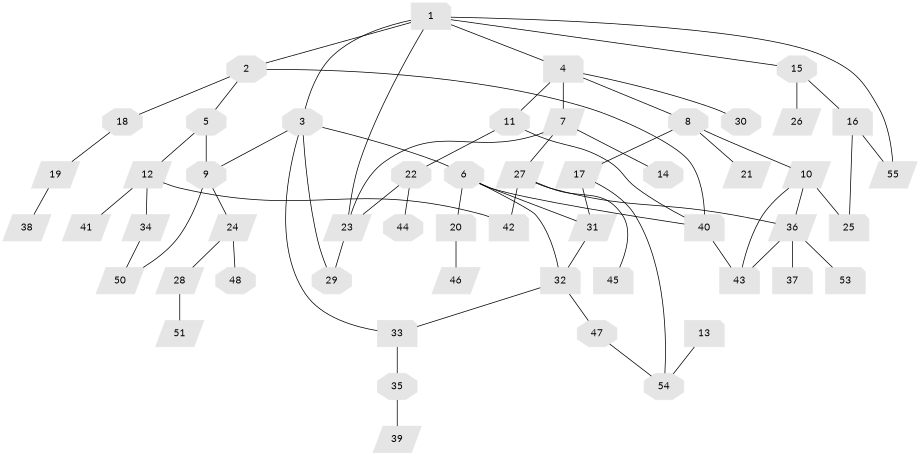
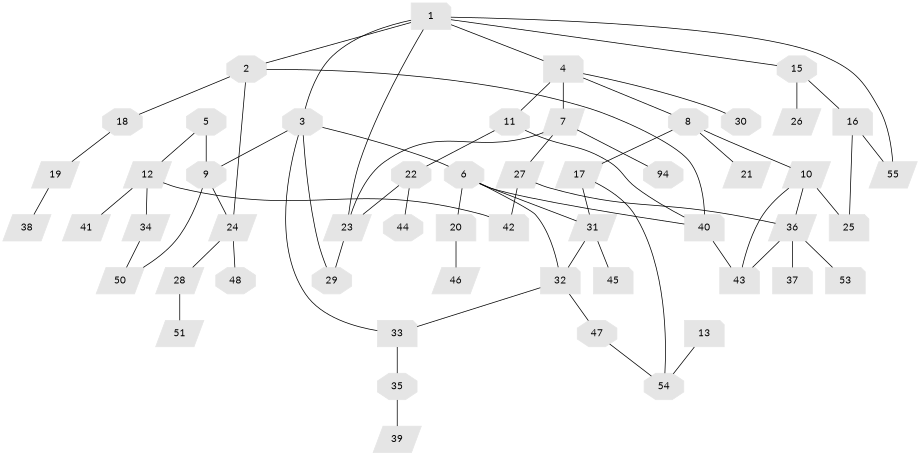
  graph {
    fontname=Lato
    node [color=gray90 fontname=Lato shape=parallelogram style=filled]
    edge [fontname=Lato]
    1 [shape=note]
    2 [shape=octagon]
    3 [shape=octagon]
    4 [shape=note]
    15 [shape=octagon]
    23
    55
    5 [shape=octagon]
    18 [shape=octagon]
    40 [shape=note]
    6 [shape=octagon]
    9 [shape=octagon]
    29 [shape=octagon]
    33 [shape=note]
    7
    8 [shape=octagon]
    11 [shape=octagon]
    30 [shape=octagon]
    16 [shape=note]
    26
    12
    19
    43 [shape=note]
    20 [shape=note]
    31
    32 [shape=note]
    24
    50
    35 [shape=octagon]
-   14 [shape=octagon]
+   14 [shape=octagon label=94]
    27
    10
    17
    21
    22 [shape=octagon]
    34
    41
    42 [shape=note]
    46
    47 [shape=octagon]
    13 [shape=note]
    54 [shape=octagon]
    36
    45 [shape=note]
    25 [shape=note]
    28
    48 [shape=octagon]
    37 [shape=note]
    53 [shape=note]
    44 [shape=octagon]
    38
    51
    39
    1 -- 2
    1 -- 3
    1 -- 4
    1 -- 15
    1 -- 23
    1 -- 55
-   2 -- 5
+   2 -- 24
    2 -- 18
    2 -- 40
    3 -- 6
    3 -- 9
    3 -- 29
    3 -- 33
    4 -- 7
    4 -- 8
    4 -- 11
    4 -- 30
    15 -- 16
    15 -- 26
    23 -- 29
    5 -- 9
    5 -- 12
    18 -- 19
    40 -- 43
    6 -- 40
    6 -- 20
    6 -- 31
    6 -- 32
    9 -- 24
    9 -- 50
    33 -- 35
    7 -- 23
    7 -- 14
    7 -- 27
    8 -- 10
    8 -- 17
    8 -- 21
    11 -- 40
    11 -- 22
    16 -- 55
    16 -- 25
    12 -- 34
    12 -- 41
    12 -- 42
    19 -- 38
    20 -- 46
    31 -- 32
    32 -- 33
    32 -- 47
    24 -- 28
    24 -- 48
    35 -- 39
    27 -- 42
    27 -- 36
-   27 -- 45
+   31 -- 45
    10 -- 43
    10 -- 36
    10 -- 25
    17 -- 31
    17 -- 54
    22 -- 23
    22 -- 44
    34 -- 50
    47 -- 54
    13 -- 54
    36 -- 43
    36 -- 37
    36 -- 53
    28 -- 51
  }
